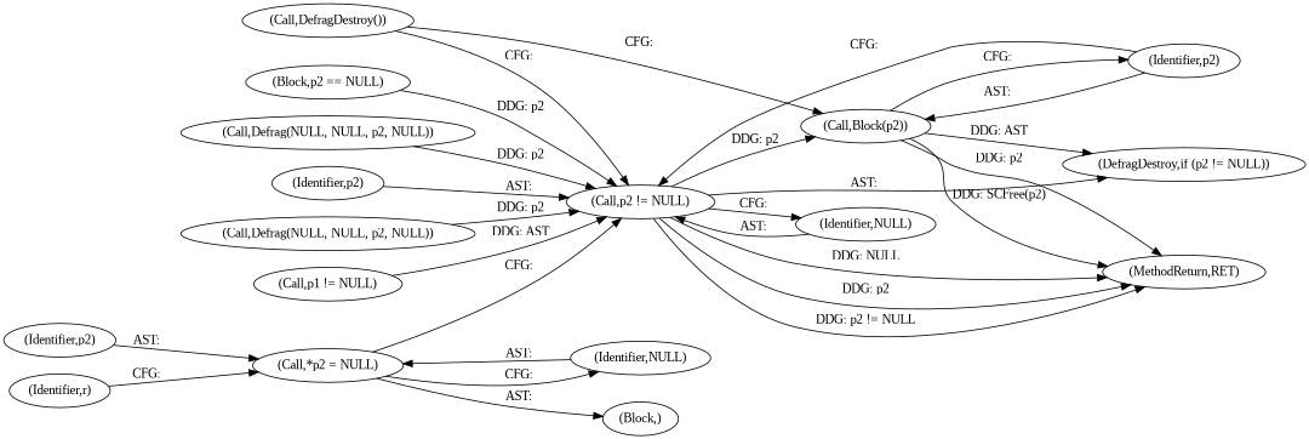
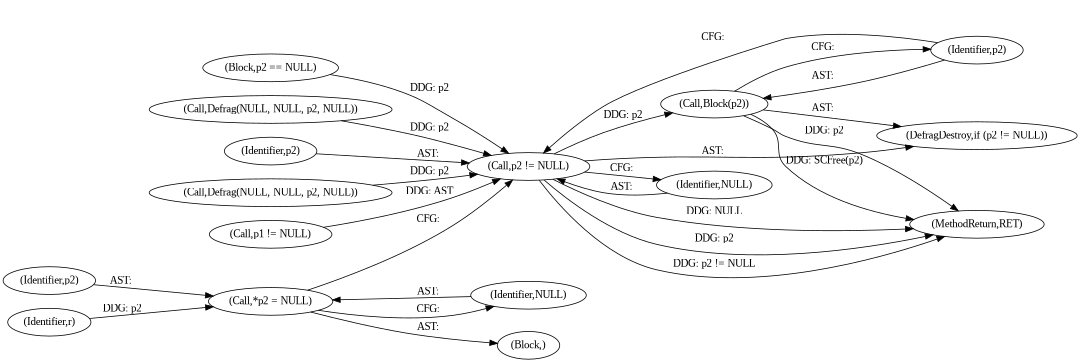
  digraph {
    fontname="Liberation Serif"
    rankdir=LR
    node [fontname="Liberation Serif"]
    edge [fontname="Liberation Serif"]
    n1 [label="(Call,*p2 = NULL)"]
    n2 [label="(Call,p2 != NULL)"]
    n3 [label="(Identifier,NULL)"]
    n4 [label="(Block,)"]
    n5 [label="(Call,Block(p2))"]
    n6 [label="(Identifier,NULL)"]
    n7 [label="(MethodReturn,RET)"]
    n8 [label="(DefragDestroy,if (p2 != NULL))"]
    n9 [label="(Identifier,p2)"]
    n10 [label="(Call,Defrag(NULL, NULL, p2, NULL))"]
    n11 [label="(Call,p1 != NULL)"]
    n12 [label="(Identifier,p2)"]
    n13 [label="(Block,p2 == NULL)"]
    n14 [label="(Identifier,r)"]
-   n15 [label="(Call,DefragDestroy())"]
    n16 [label="(Call,Defrag(NULL, NULL, p2, NULL))"]
    n17 [label="(Identifier,p2)"]
    n1 -> n2 [label="CFG: "]
    n1 -> n3 [label="CFG: "]
    n1 -> n4 [label="AST: "]
    n2 -> n5 [label="DDG: p2"]
    n2 -> n6 [label="CFG: "]
    n2 -> n7 [label="DDG: NULL"]
    n2 -> n7 [label="DDG: p2"]
    n2 -> n7 [label="DDG: p2 != NULL"]
    n2 -> n8 [label="AST: "]
    n3 -> n1 [label="AST: "]
    n5 -> n7 [label="DDG: SCFree(p2)"]
    n5 -> n7 [label="DDG: p2"]
-   n5 -> n8 [label="DDG: AST"]
+   n5 -> n8 [label="AST: "]
    n5 -> n9 [label="CFG: "]
    n6 -> n2 [label="AST: "]
    n9 -> n2 [label="CFG: "]
    n9 -> n5 [label="AST: "]
    n10 -> n2 [label="DDG: p2"]
    n11 -> n2 [label="DDG: AST"]
    n12 -> n1 [label="AST: "]
    n13 -> n2 [label="DDG: p2"]
-   n14 -> n1 [label="CFG: "]
-   n15 -> n2 [label="CFG: "]
-   n15 -> n5 [label="CFG: "]
+   n14 -> n1 [label="DDG: p2"]
    n16 -> n2 [label="DDG: p2"]
    n17 -> n2 [label="AST: "]
  }
